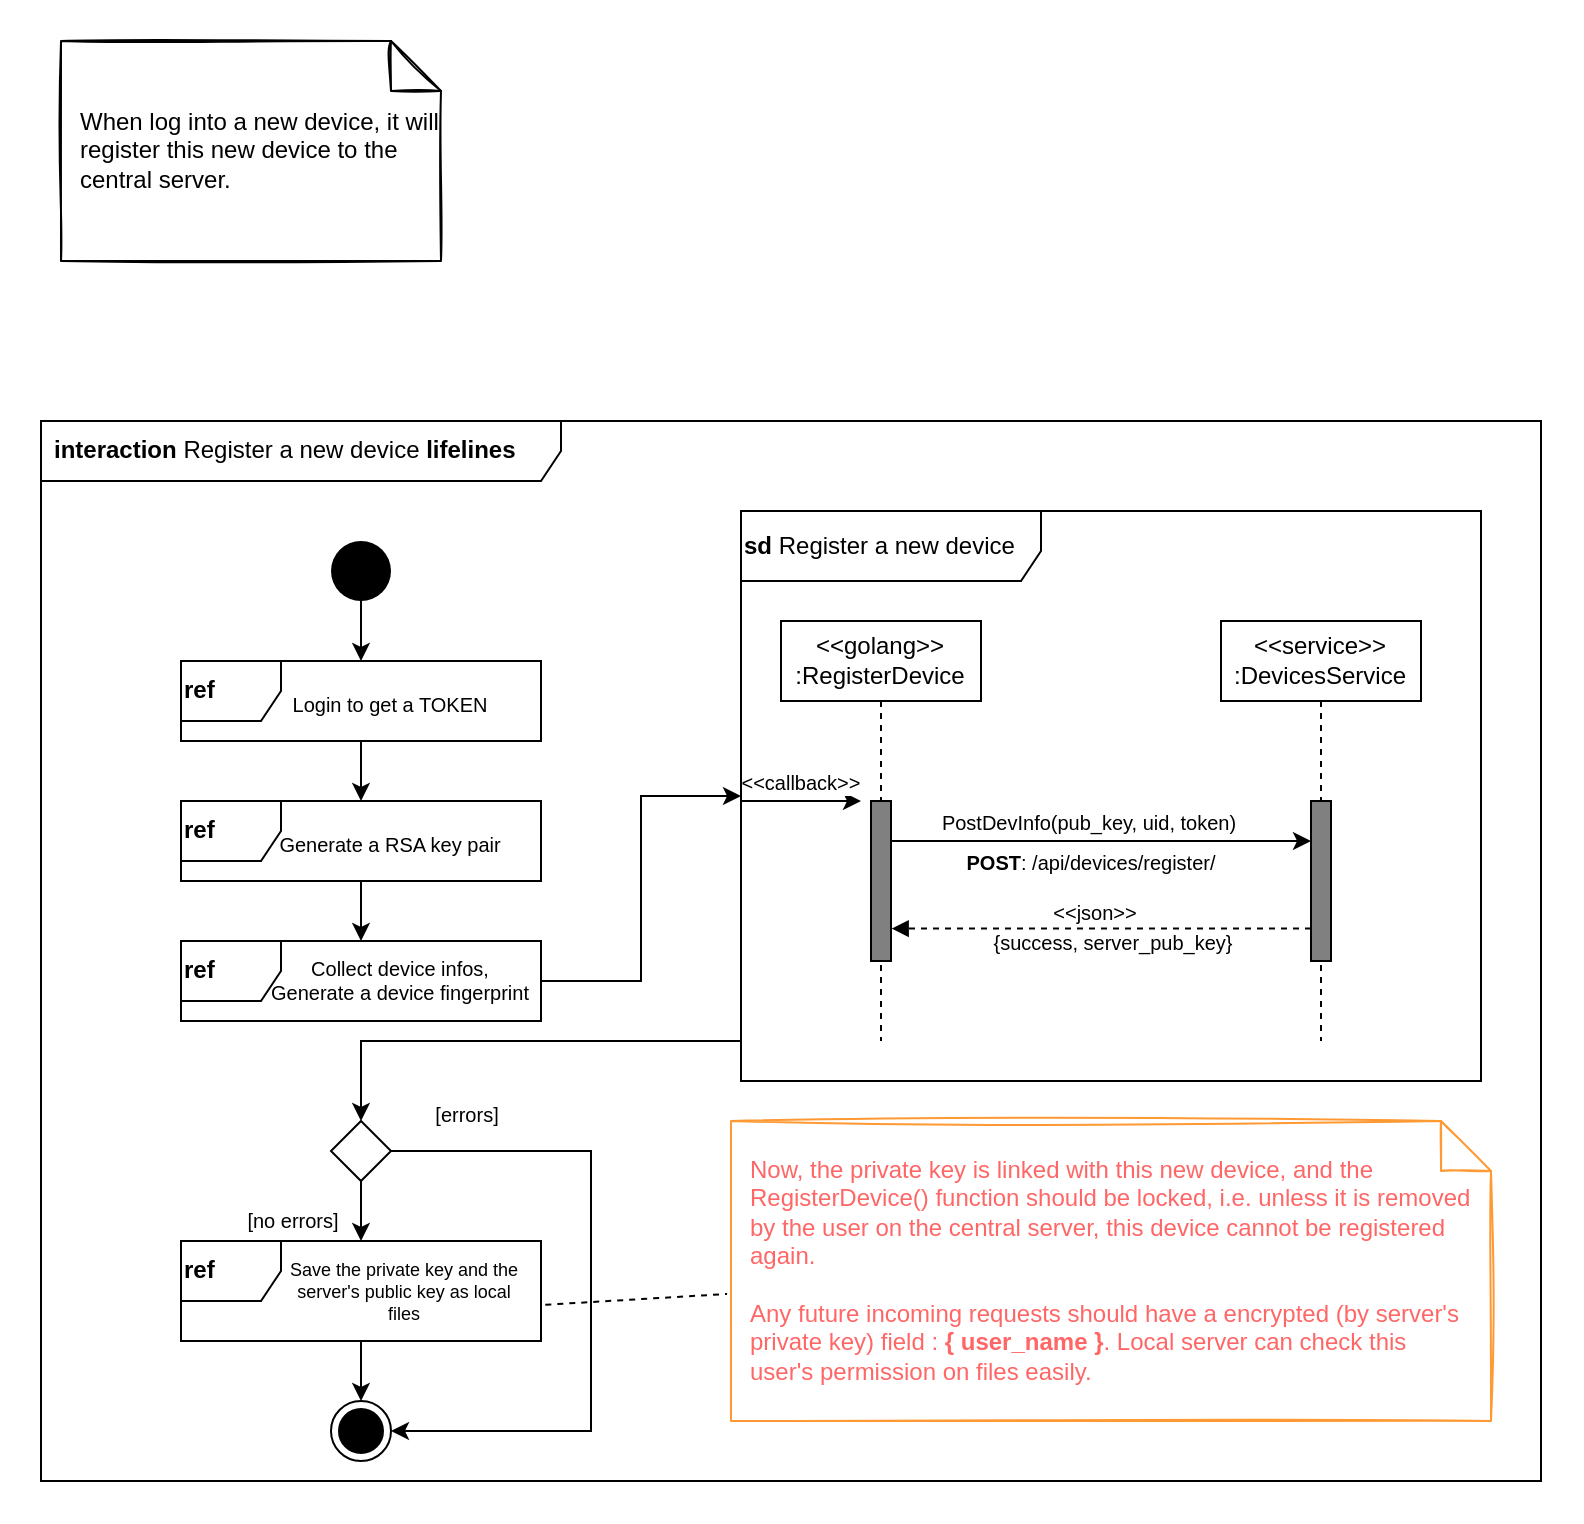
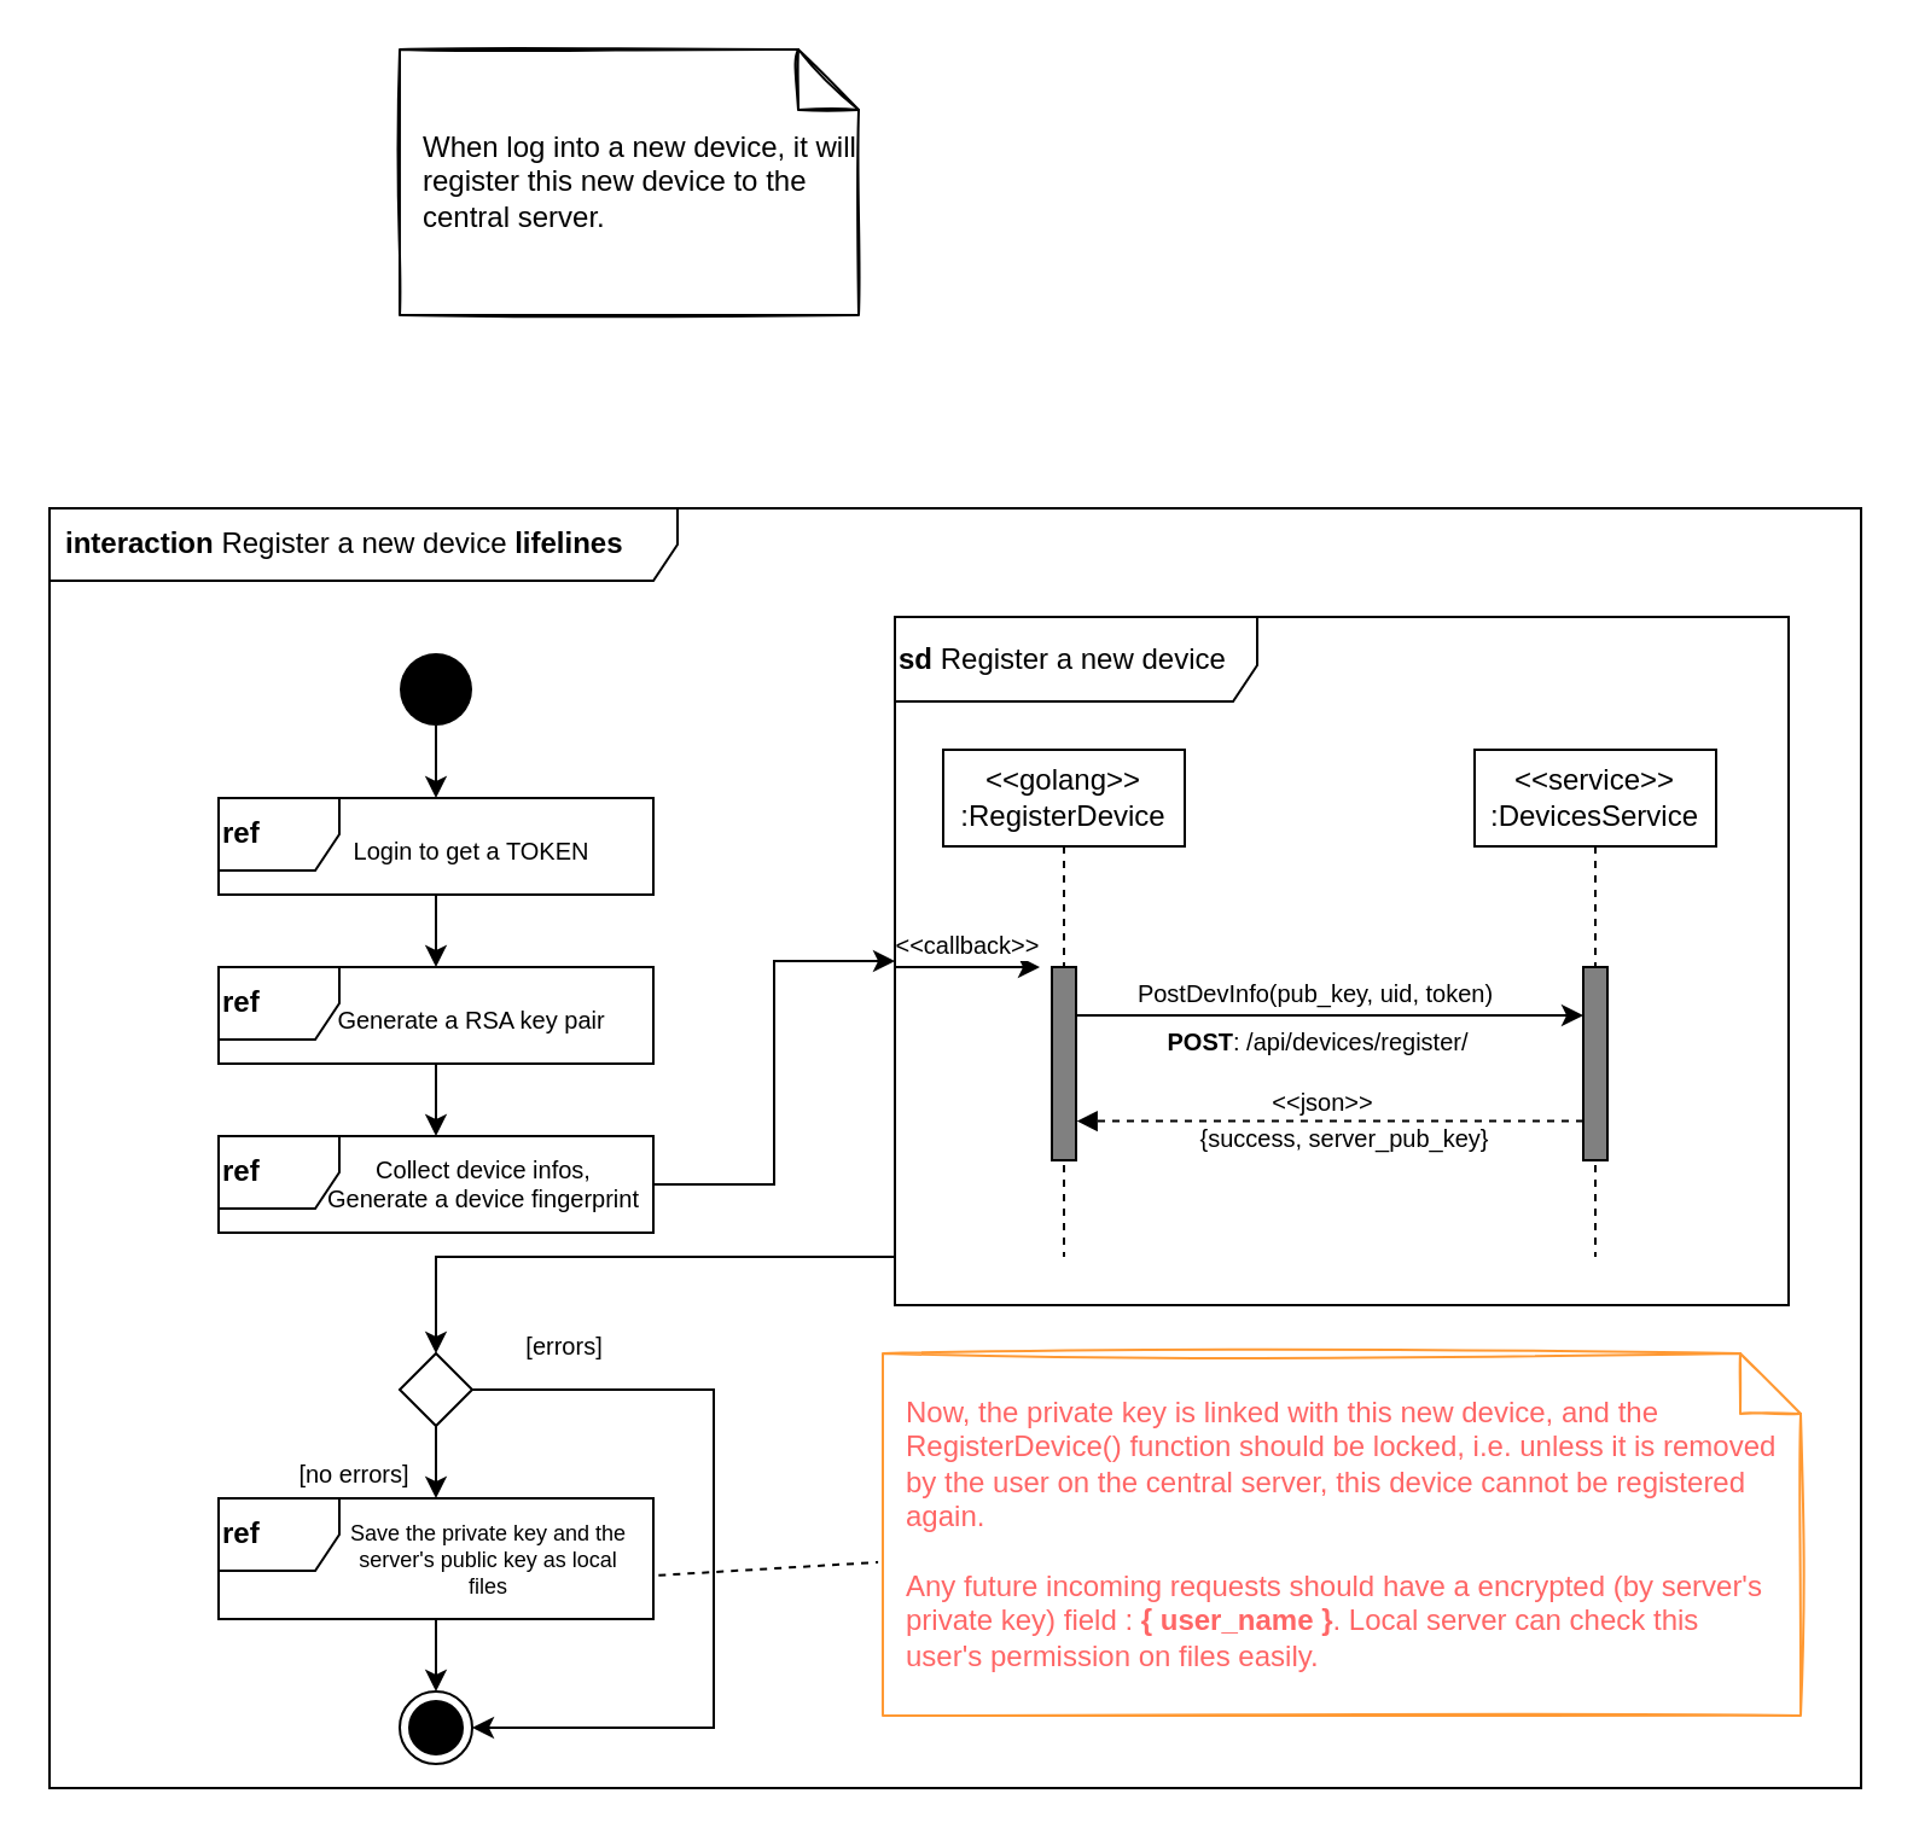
  <mxCell id="0" />
  <mxCell id="1" parent="0" />
  <mxCell id="2" value="&lt;b&gt;interaction &lt;/b&gt;Register a new device &lt;b&gt;lifelines&lt;/b&gt;" style="shape=umlFrame;whiteSpace=wrap;html=1;width=260;height=30;boundedLbl=1;verticalAlign=middle;align=left;spacingLeft=5;shadow=0;sketch=0;" parent="1" vertex="1"><mxGeometry x="20" y="210" width="750" height="530" as="geometry" /></mxCell>
  <mxCell id="3" style="edgeStyle=orthogonalEdgeStyle;rounded=0;sketch=0;orthogonalLoop=1;jettySize=auto;html=1;endArrow=classic;endFill=1;strokeColor=#000000;fontSize=10;entryX=0.5;entryY=0;entryDx=0;entryDy=0;" parent="1" source="4" target="34" edge="1"><mxGeometry relative="1" as="geometry"><Array as="points"><mxPoint x="180" y="520" /></Array></mxGeometry></mxCell>
  <mxCell id="4" value="&lt;b&gt;sd&lt;/b&gt;&amp;nbsp;Register a new device" style="shape=umlFrame;tabPosition=left;html=1;boundedLbl=1;labelInHeader=1;width=150;height=35;shadow=0;sketch=0;align=left;" parent="1" vertex="1"><mxGeometry x="370" y="255" width="370" height="285" as="geometry" /></mxCell>
- <mxCell id="5" value="When log into a new device, it will register this new device to the central server." style="shape=note2;boundedLbl=1;whiteSpace=wrap;html=1;size=25;verticalAlign=middle;align=left;shadow=0;sketch=1;spacingLeft=10;spacing=0;spacingTop=0;" parent="1" vertex="1"><mxGeometry x="30" y="20" width="190" height="110" as="geometry" /></mxCell>
+ <mxCell id="5" value="When log into a new device, it will register this new device to the central server." style="shape=note2;boundedLbl=1;whiteSpace=wrap;html=1;size=25;verticalAlign=middle;align=left;shadow=0;sketch=1;spacingLeft=10;spacing=0;spacingTop=0;" parent="1" vertex="1"><mxGeometry x="165" y="20" width="190" height="110" as="geometry" /></mxCell>
  <mxCell id="6" value="&amp;lt;&amp;lt;golang&amp;gt;&amp;gt;&lt;br&gt;:RegisterDevice" style="shape=umlLifeline;perimeter=lifelinePerimeter;whiteSpace=wrap;html=1;container=1;collapsible=0;recursiveResize=0;outlineConnect=0;shadow=0;sketch=0;align=center;" parent="1" vertex="1"><mxGeometry x="390" y="310" width="100" height="210" as="geometry" /></mxCell>
  <mxCell id="7" value="" style="html=1;points=[];perimeter=orthogonalPerimeter;fillColor=#808080;sketch=0;" parent="6" vertex="1"><mxGeometry x="45" y="90" width="10" height="80" as="geometry" /></mxCell>
  <mxCell id="8" style="edgeStyle=orthogonalEdgeStyle;rounded=0;sketch=0;orthogonalLoop=1;jettySize=auto;html=1;endArrow=classic;endFill=1;strokeColor=#000000;" parent="1" source="9" target="38" edge="1"><mxGeometry relative="1" as="geometry" /></mxCell>
  <mxCell id="9" value="" style="ellipse;fillColor=#000000;strokeColor=none;shadow=0;sketch=0;align=left;" parent="1" vertex="1"><mxGeometry x="165" y="270" width="30" height="30" as="geometry" /></mxCell>
  <mxCell id="10" style="edgeStyle=orthogonalEdgeStyle;rounded=0;sketch=0;orthogonalLoop=1;jettySize=auto;html=1;endArrow=classic;endFill=1;strokeColor=#000000;fontSize=10;" parent="1" source="11" target="4" edge="1"><mxGeometry relative="1" as="geometry" /></mxCell>
  <mxCell id="11" value="&lt;b&gt;ref&lt;/b&gt;" style="shape=umlFrame;tabPosition=left;html=1;boundedLbl=1;labelInHeader=1;width=50;height=30;shadow=0;sketch=0;align=left;" parent="1" vertex="1"><mxGeometry x="90" y="470" width="180" height="40" as="geometry" /></mxCell>
  <mxCell id="12" value="Collect device infos,&#10;Generate a device fingerprint" style="text;align=center;fontSize=10;" parent="11" vertex="1"><mxGeometry width="120" height="30" relative="1" as="geometry"><mxPoint x="50" y="2" as="offset" /></mxGeometry></mxCell>
  <mxCell id="13" value="" style="ellipse;html=1;shape=endState;fillColor=#000000;strokeColor=#000000;shadow=0;sketch=0;align=left;" parent="1" vertex="1"><mxGeometry x="165" y="700" width="30" height="30" as="geometry" /></mxCell>
  <mxCell id="14" style="edgeStyle=orthogonalEdgeStyle;rounded=0;sketch=0;orthogonalLoop=1;jettySize=auto;html=1;endArrow=classic;endFill=1;strokeColor=#000000;fontSize=10;" parent="1" source="15" target="11" edge="1"><mxGeometry relative="1" as="geometry" /></mxCell>
  <mxCell id="15" value="&lt;b&gt;ref&lt;/b&gt;" style="shape=umlFrame;tabPosition=left;html=1;boundedLbl=1;labelInHeader=1;width=50;height=30;shadow=0;sketch=0;align=left;" parent="1" vertex="1"><mxGeometry x="90" y="400" width="180" height="40" as="geometry" /></mxCell>
  <mxCell id="16" value="Generate a RSA key pair" style="text;align=center;fontSize=10;" parent="15" vertex="1"><mxGeometry width="110" height="30" relative="1" as="geometry"><mxPoint x="50" y="10" as="offset" /></mxGeometry></mxCell>
  <mxCell id="17" value="&amp;lt;&amp;lt;service&amp;gt;&amp;gt;&lt;br&gt;:DevicesService" style="shape=umlLifeline;perimeter=lifelinePerimeter;whiteSpace=wrap;html=1;container=1;collapsible=0;recursiveResize=0;outlineConnect=0;shadow=0;sketch=0;align=center;" parent="1" vertex="1"><mxGeometry x="610" y="310" width="100" height="210" as="geometry" /></mxCell>
  <mxCell id="18" value="" style="html=1;points=[];perimeter=orthogonalPerimeter;fillColor=#808080;sketch=0;" parent="17" vertex="1"><mxGeometry x="45" y="90" width="10" height="80" as="geometry" /></mxCell>
  <mxCell id="19" style="edgeStyle=orthogonalEdgeStyle;rounded=0;sketch=0;orthogonalLoop=1;jettySize=auto;html=1;endArrow=classic;endFill=1;strokeColor=#000000;fontSize=10;" parent="1" edge="1"><mxGeometry relative="1" as="geometry"><mxPoint x="370" y="400" as="sourcePoint" /><mxPoint x="430" y="400" as="targetPoint" /><Array as="points"><mxPoint x="420" y="400" /><mxPoint x="420" y="400" /></Array></mxGeometry></mxCell>
  <mxCell id="20" value="&amp;lt;&amp;lt;callback&amp;gt;&amp;gt;" style="edgeLabel;html=1;align=center;verticalAlign=middle;resizable=0;points=[];fontSize=10;" parent="19" vertex="1" connectable="0"><mxGeometry x="-0.089" relative="1" as="geometry"><mxPoint x="2.74" y="-10" as="offset" /></mxGeometry></mxCell>
  <mxCell id="21" style="edgeStyle=orthogonalEdgeStyle;rounded=0;sketch=0;orthogonalLoop=1;jettySize=auto;html=1;endArrow=classic;endFill=1;strokeColor=#000000;fontSize=10;entryX=0;entryY=0.25;entryDx=0;entryDy=0;entryPerimeter=0;" parent="1" source="7" target="18" edge="1"><mxGeometry relative="1" as="geometry"><mxPoint x="450" y="420" as="sourcePoint" /><mxPoint x="510" y="420" as="targetPoint" /><Array as="points"><mxPoint x="500" y="420" /><mxPoint x="500" y="420" /></Array></mxGeometry></mxCell>
  <mxCell id="22" value="PostDevInfo(pub_key, uid, token)" style="edgeLabel;html=1;align=center;verticalAlign=middle;resizable=0;points=[];fontSize=10;" parent="21" vertex="1" connectable="0"><mxGeometry x="-0.089" relative="1" as="geometry"><mxPoint x="2.74" y="-10" as="offset" /></mxGeometry></mxCell>
  <mxCell id="23" value="&lt;b&gt;POST&lt;/b&gt;: /api/devices/register/" style="edgeLabel;html=1;align=center;verticalAlign=middle;resizable=0;points=[];fontSize=10;" vertex="1" connectable="0" parent="21"><mxGeometry x="0.841" y="1" relative="1" as="geometry"><mxPoint x="-93.33" y="11" as="offset" /></mxGeometry></mxCell>
  <mxCell id="24" value="" style="html=1;verticalAlign=bottom;labelBackgroundColor=none;endArrow=block;endFill=1;dashed=1;strokeColor=#000000;fontSize=10;entryX=1.033;entryY=0.797;entryDx=0;entryDy=0;entryPerimeter=0;" parent="1" source="18" target="7" edge="1"><mxGeometry width="160" relative="1" as="geometry"><mxPoint x="470" y="520" as="sourcePoint" /><mxPoint x="630" y="520" as="targetPoint" /></mxGeometry></mxCell>
  <mxCell id="25" value="&amp;lt;&amp;lt;json&amp;gt;&amp;gt;" style="edgeLabel;html=1;align=center;verticalAlign=middle;resizable=0;points=[];fontSize=10;" parent="24" vertex="1" connectable="0"><mxGeometry x="0.035" y="-1" relative="1" as="geometry"><mxPoint y="-7.76" as="offset" /></mxGeometry></mxCell>
  <mxCell id="26" value="{success, server_pub_key}" style="edgeLabel;html=1;align=center;verticalAlign=middle;resizable=0;points=[];fontSize=10;" vertex="1" connectable="0" parent="24"><mxGeometry x="-0.51" relative="1" as="geometry"><mxPoint x="-48.61" y="6.24" as="offset" /></mxGeometry></mxCell>
  <mxCell id="27" style="edgeStyle=orthogonalEdgeStyle;rounded=0;orthogonalLoop=1;jettySize=auto;html=1;entryX=0.5;entryY=0;entryDx=0;entryDy=0;" edge="1" parent="1" source="28" target="13"><mxGeometry relative="1" as="geometry" /></mxCell>
  <mxCell id="28" value="&lt;b&gt;ref&lt;/b&gt;" style="shape=umlFrame;tabPosition=left;html=1;boundedLbl=1;labelInHeader=1;width=50;height=30;shadow=0;sketch=0;align=left;" vertex="1" parent="1"><mxGeometry x="90" y="620" width="180" height="50" as="geometry" /></mxCell>
  <mxCell id="29" value="Save the private key and the server's public key as local files" style="text;align=center;fontSize=9;rounded=0;glass=0;whiteSpace=wrap;" vertex="1" parent="28"><mxGeometry width="120" height="40" relative="1" as="geometry"><mxPoint x="52" y="3" as="offset" /></mxGeometry></mxCell>
  <mxCell id="30" style="edgeStyle=orthogonalEdgeStyle;rounded=0;orthogonalLoop=1;jettySize=auto;html=1;exitX=0.5;exitY=1;exitDx=0;exitDy=0;fontSize=10;" edge="1" parent="1" source="34" target="28"><mxGeometry relative="1" as="geometry" /></mxCell>
  <mxCell id="31" value="[no errors]" style="edgeLabel;html=1;align=center;verticalAlign=middle;resizable=0;points=[];fontSize=10;" vertex="1" connectable="0" parent="30"><mxGeometry x="-0.23" y="-1" relative="1" as="geometry"><mxPoint x="-34" as="offset" /></mxGeometry></mxCell>
  <mxCell id="32" style="edgeStyle=orthogonalEdgeStyle;rounded=0;orthogonalLoop=1;jettySize=auto;html=1;exitX=1;exitY=0.5;exitDx=0;exitDy=0;entryX=1;entryY=0.5;entryDx=0;entryDy=0;fontSize=10;" edge="1" parent="1" source="34" target="13"><mxGeometry relative="1" as="geometry"><Array as="points"><mxPoint x="295" y="575" /><mxPoint x="295" y="715" /></Array></mxGeometry></mxCell>
  <mxCell id="33" value="[errors]" style="edgeLabel;html=1;align=center;verticalAlign=middle;resizable=0;points=[];fontSize=10;" vertex="1" connectable="0" parent="32"><mxGeometry x="-0.194" y="-1" relative="1" as="geometry"><mxPoint x="-62" y="-55.2" as="offset" /></mxGeometry></mxCell>
  <mxCell id="34" value="" style="rhombus;rounded=0;glass=0;fontSize=10;" vertex="1" parent="1"><mxGeometry x="165" y="560" width="30" height="30" as="geometry" /></mxCell>
  <mxCell id="35" style="rounded=0;orthogonalLoop=1;jettySize=auto;html=1;entryX=1.012;entryY=0.638;entryDx=0;entryDy=0;entryPerimeter=0;fontSize=10;dashed=1;endArrow=none;endFill=0;" edge="1" parent="1" source="36" target="28"><mxGeometry relative="1" as="geometry" /></mxCell>
  <mxCell id="36" value="&lt;font color=&quot;#ff6666&quot;&gt;Now, the private key is linked with this new device, and the RegisterDevice() function should be locked, i.e. unless it is removed by the user on the central server, this device cannot be registered again. &lt;br&gt;&lt;br&gt;Any future incoming requests should have a encrypted (by server's private key) field :&amp;nbsp;&lt;b&gt;{ user_name }&lt;/b&gt;. Local server can check this user's permission on files easily.&lt;/font&gt;" style="shape=note2;boundedLbl=1;whiteSpace=wrap;html=1;size=25;verticalAlign=middle;align=left;shadow=0;sketch=1;spacingLeft=10;spacing=0;spacingTop=0;strokeColor=#FF9933;spacingRight=10;" vertex="1" parent="1"><mxGeometry x="365" y="560" width="380" height="150" as="geometry" /></mxCell>
  <mxCell id="37" style="rounded=0;orthogonalLoop=1;jettySize=auto;html=1;endArrow=classic;endFill=1;fontSize=10;" edge="1" parent="1" source="38" target="15"><mxGeometry relative="1" as="geometry" /></mxCell>
  <mxCell id="38" value="&lt;b&gt;ref&lt;/b&gt;" style="shape=umlFrame;tabPosition=left;html=1;boundedLbl=1;labelInHeader=1;width=50;height=30;shadow=0;sketch=0;align=left;" vertex="1" parent="1"><mxGeometry x="90" y="330" width="180" height="40" as="geometry" /></mxCell>
  <mxCell id="39" value="Login to get a TOKEN" style="text;align=center;fontSize=10;" vertex="1" parent="38"><mxGeometry width="110" height="30" relative="1" as="geometry"><mxPoint x="50" y="10" as="offset" /></mxGeometry></mxCell>
